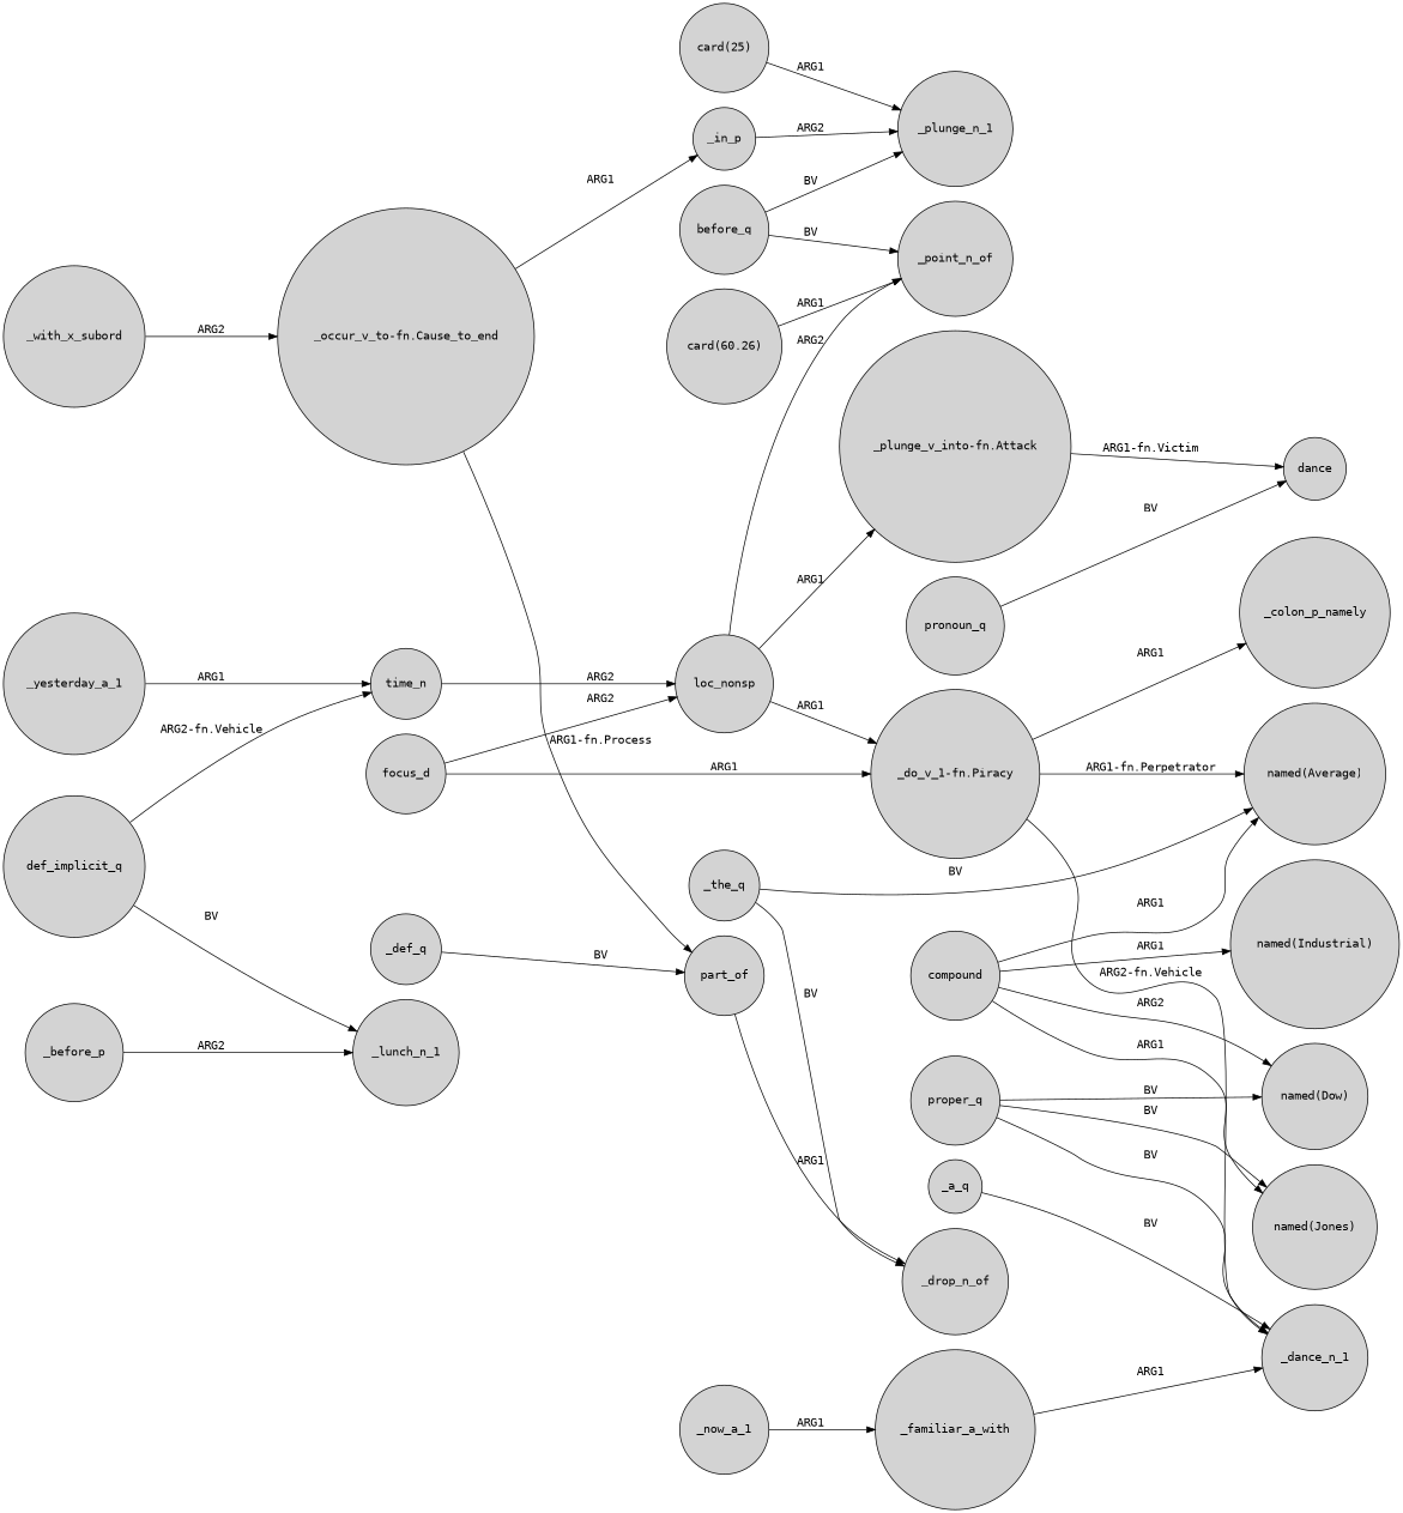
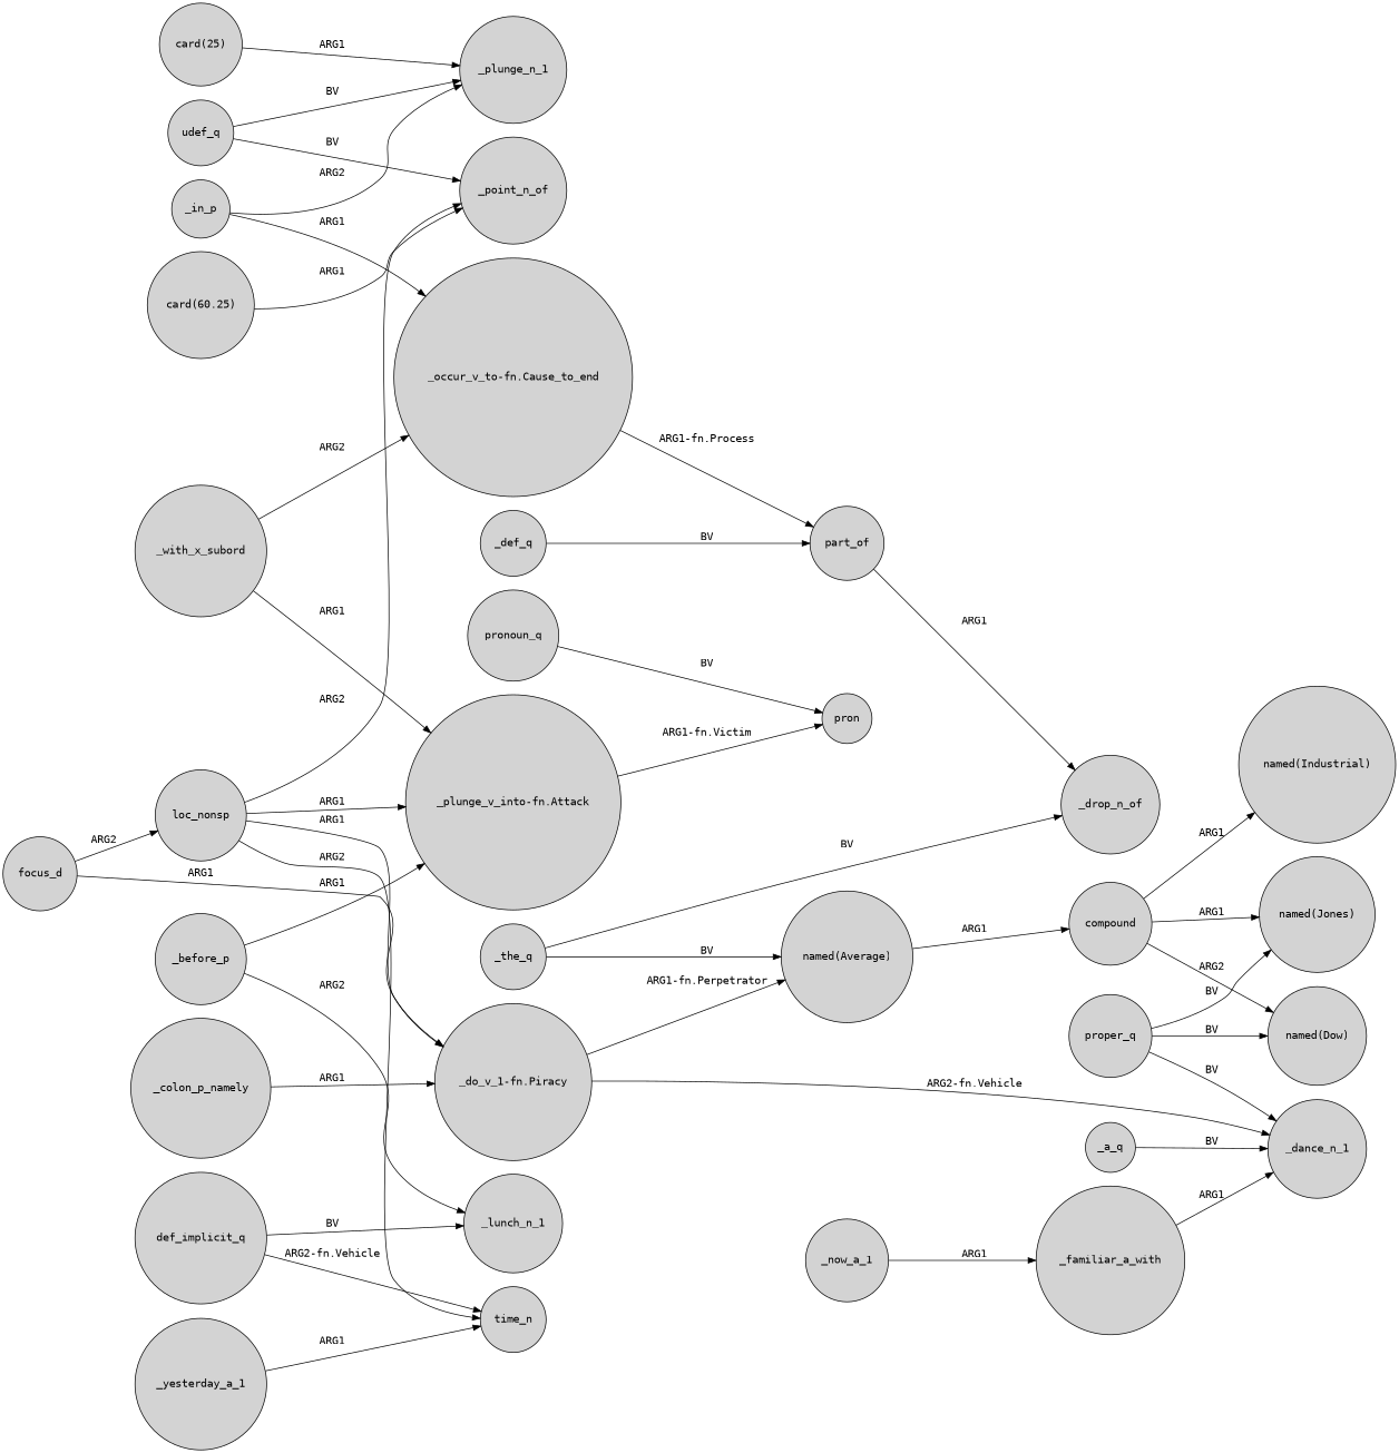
  digraph {
    fontname="DejaVu Sans Mono"
    rankdir=LR
    node [fontname="DejaVu Sans Mono" shape=circle style=filled]
    edge [fontname="DejaVu Sans Mono"]
    n1 [label=_plunge_n_1]
-   udef_q [label=before_q]
+   udef_q
    _point_n_of
    compound
    "named(Jones)"
    "named(Industrial)"
    "named(Average)"
    "named(Dow)"
    _a_q
    _dance_n_1
    _now_a_1
    _familiar_a_with
    _in_p
    "_occur_v_to-fn.Cause_to_end"
    part_of
    _with_x_subord
    "_plunge_v_into-fn.Attack"
-   pron [label=dance]
+   pron
    _drop_n_of
    _yesterday_a_1
    time_n
    _before_p
    _lunch_n_1
    focus_d
    loc_nonsp
    "_do_v_1-fn.Piracy"
    _colon_p_namely
    "card(25)"
    pronoun_q
    proper_q
    n31 [label=_def_q]
    _the_q
    def_implicit_q
-   "card(60.25)" [label="card(60.26)"]
+   "card(60.25)"
    udef_q -> n1 [label=BV]
    udef_q -> _point_n_of [label=BV]
    compound -> "named(Jones)" [label=ARG1]
    compound -> "named(Industrial)" [label=ARG1]
-   compound -> "named(Average)" [label=ARG1]
+   "named(Average)" -> compound [label=ARG1]
    compound -> "named(Dow)" [label=ARG2]
    _a_q -> _dance_n_1 [label=BV]
    _now_a_1 -> _familiar_a_with [label=ARG1]
    _familiar_a_with -> _dance_n_1 [label=ARG1]
    _in_p -> n1 [label=ARG2]
-   "_occur_v_to-fn.Cause_to_end" -> _in_p [label=ARG1]
+   _in_p -> "_occur_v_to-fn.Cause_to_end" [label=ARG1]
    "_occur_v_to-fn.Cause_to_end" -> part_of [label="ARG1-fn.Process"]
    part_of -> _drop_n_of [label=ARG1]
    _with_x_subord -> "_occur_v_to-fn.Cause_to_end" [label=ARG2]
+   _with_x_subord -> "_plunge_v_into-fn.Attack" [label=ARG1]
    "_plunge_v_into-fn.Attack" -> pron [label="ARG1-fn.Victim"]
    _yesterday_a_1 -> time_n [label=ARG1]
+   _before_p -> "_plunge_v_into-fn.Attack" [label=ARG1]
    _before_p -> _lunch_n_1 [label=ARG2]
    focus_d -> loc_nonsp [label=ARG2]
    focus_d -> "_do_v_1-fn.Piracy" [label=ARG1]
    loc_nonsp -> _point_n_of [label=ARG2]
    loc_nonsp -> "_plunge_v_into-fn.Attack" [label=ARG1]
-   time_n -> loc_nonsp [label=ARG2]
+   loc_nonsp -> time_n [label=ARG2]
    loc_nonsp -> "_do_v_1-fn.Piracy" [label=ARG1]
    "_do_v_1-fn.Piracy" -> "named(Average)" [label="ARG1-fn.Perpetrator"]
    "_do_v_1-fn.Piracy" -> _dance_n_1 [label="ARG2-fn.Vehicle"]
-   "_do_v_1-fn.Piracy" -> _colon_p_namely [label=ARG1]
+   _colon_p_namely -> "_do_v_1-fn.Piracy" [label=ARG1]
    "card(25)" -> n1 [label=ARG1]
    pronoun_q -> pron [label=BV]
    proper_q -> "named(Jones)" [label=BV]
    proper_q -> "named(Dow)" [label=BV]
    proper_q -> _dance_n_1 [label=BV]
    n31 -> part_of [label=BV]
    _the_q -> "named(Average)" [label=BV]
    _the_q -> _drop_n_of [label=BV]
    def_implicit_q -> time_n [label="ARG2-fn.Vehicle"]
    def_implicit_q -> _lunch_n_1 [label=BV]
    "card(60.25)" -> _point_n_of [label=ARG1]
  }
